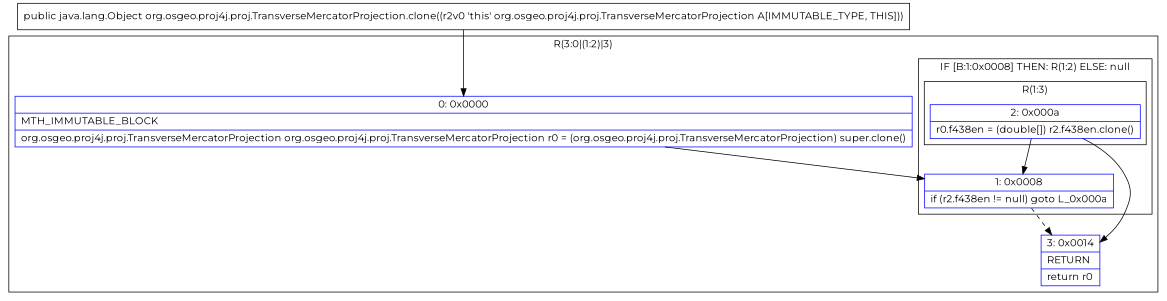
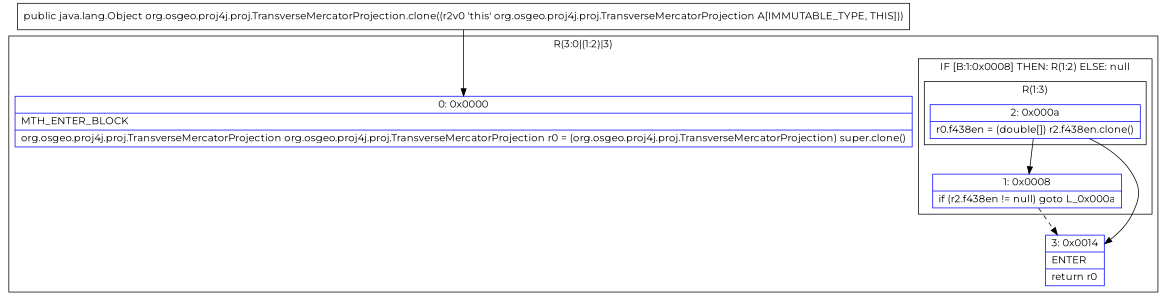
  digraph {
    fontname=Montserrat
    node [color=blue fontname=Montserrat shape=record]
    edge [fontname=Montserrat]
    n1 [label="{2\:\ 0x000a|r0.f438en = (double[]) r2.f438en.clone()\l}"]
    n2 [label="{1\:\ 0x0008|if (r2.f438en != null) goto L_0x000a\l}"]
-   n3 [label="{0\:\ 0x0000|MTH_IMMUTABLE_BLOCK\l|org.osgeo.proj4j.proj.TransverseMercatorProjection org.osgeo.proj4j.proj.TransverseMercatorProjection r0 = (org.osgeo.proj4j.proj.TransverseMercatorProjection) super.clone()\l}"]
-   n4 [label="{3\:\ 0x0014|RETURN\l|return r0\l}"]
+   n3 [label="{0\:\ 0x0000|MTH_ENTER_BLOCK\l|org.osgeo.proj4j.proj.TransverseMercatorProjection org.osgeo.proj4j.proj.TransverseMercatorProjection r0 = (org.osgeo.proj4j.proj.TransverseMercatorProjection) super.clone()\l}"]
+   n4 [label="{3\:\ 0x0014|ENTER\l|return r0\l}"]
    n5 [label="{public java.lang.Object org.osgeo.proj4j.proj.TransverseMercatorProjection.clone((r2v0 'this' org.osgeo.proj4j.proj.TransverseMercatorProjection A[IMMUTABLE_TYPE, THIS])) }" color=""]
    subgraph cluster_1 {
      label="R(3:0|(1:2)|3)"
      n3
      n4
      subgraph cluster_2 {
        label="IF [B:1:0x0008] THEN: R(1:2) ELSE: null"
        n2
        subgraph cluster_3 {
          label="R(1:3)"
          n1
        }
      }
    }
    n1 -> n2
    n1 -> n4
    n2 -> n4 [style=dashed]
-   n3 -> n2
    n5 -> n3
  }
